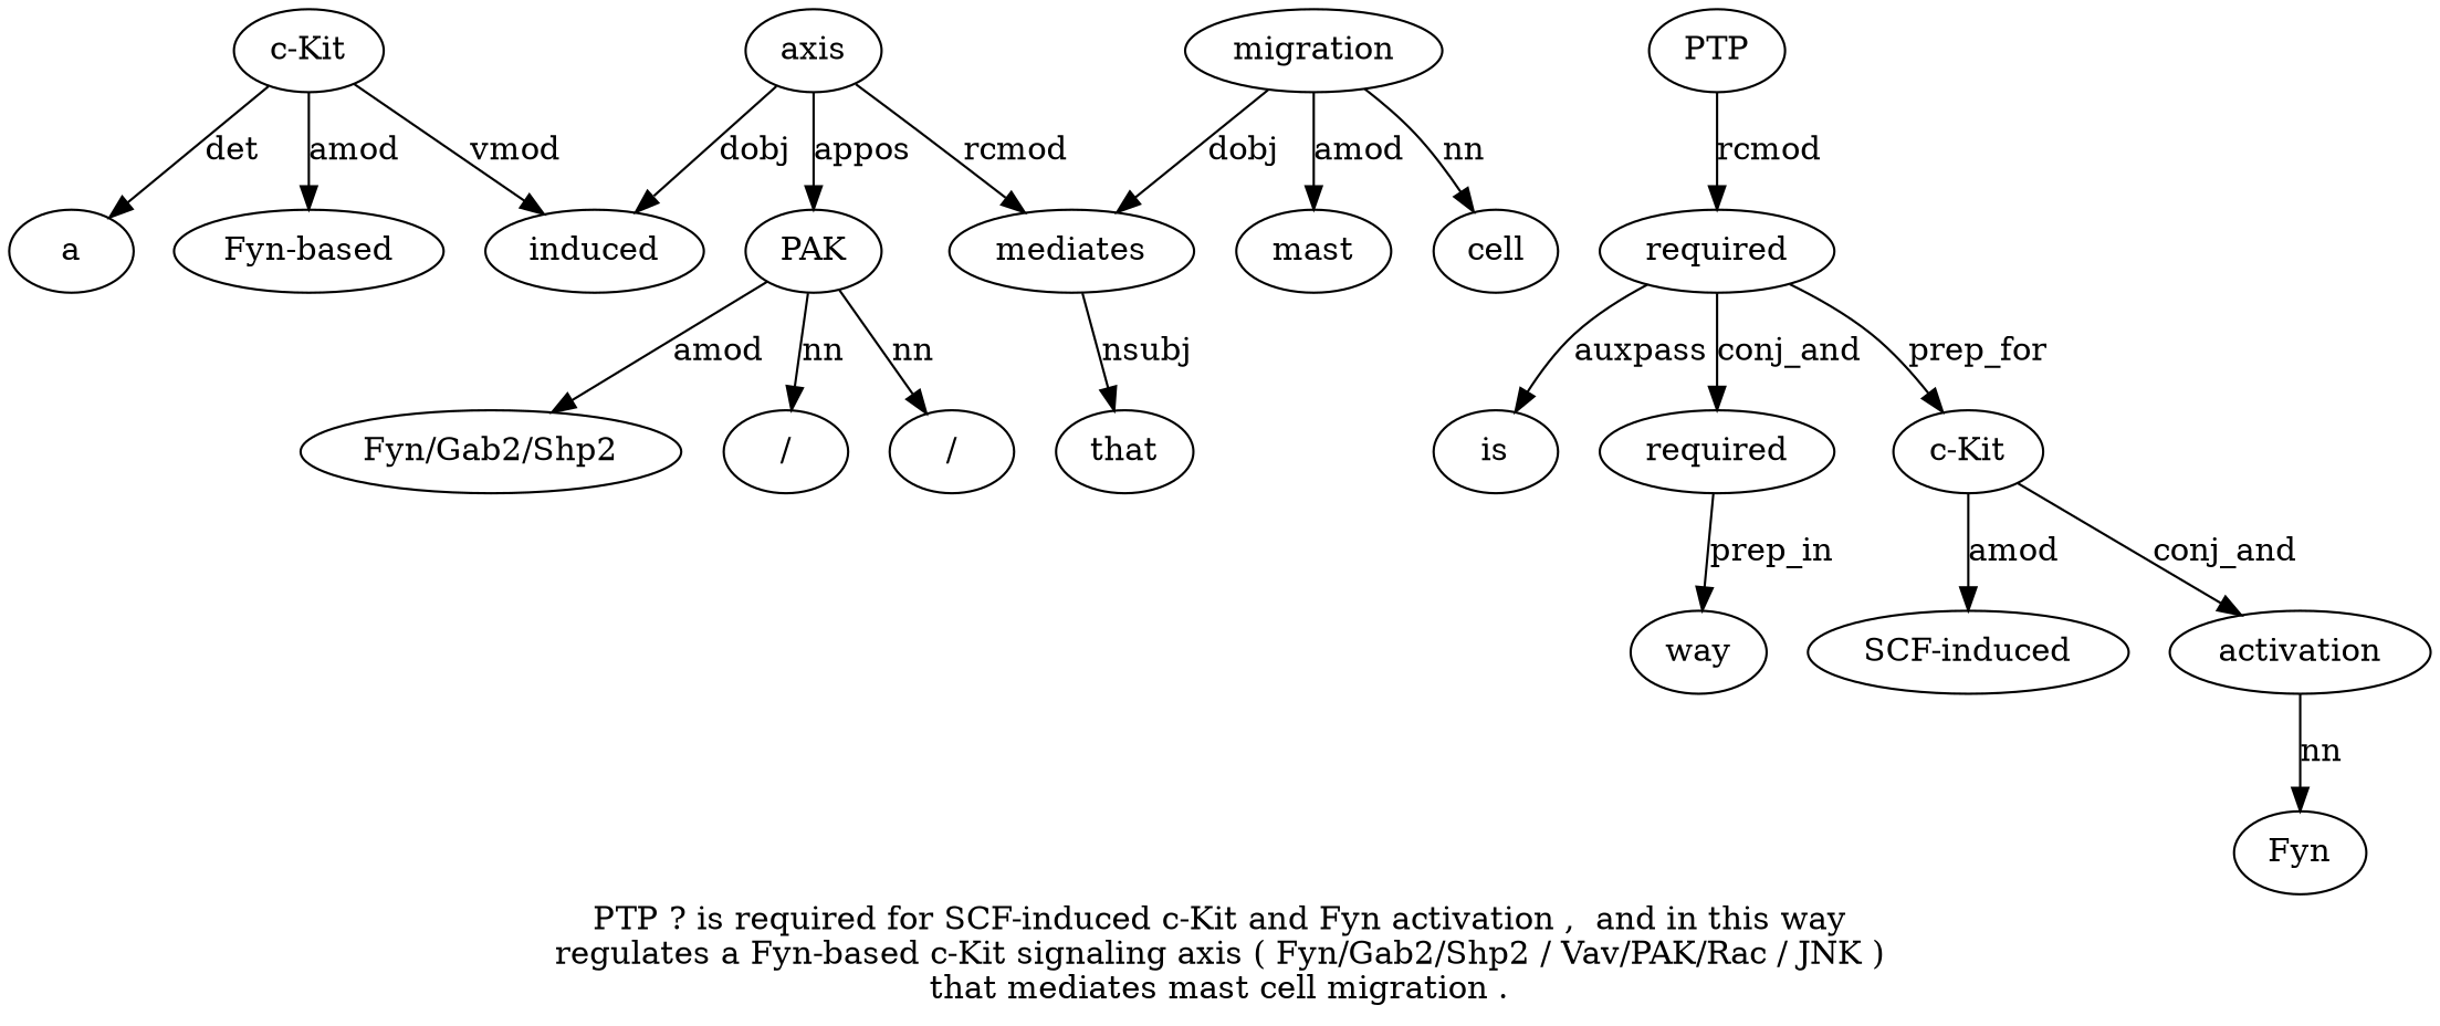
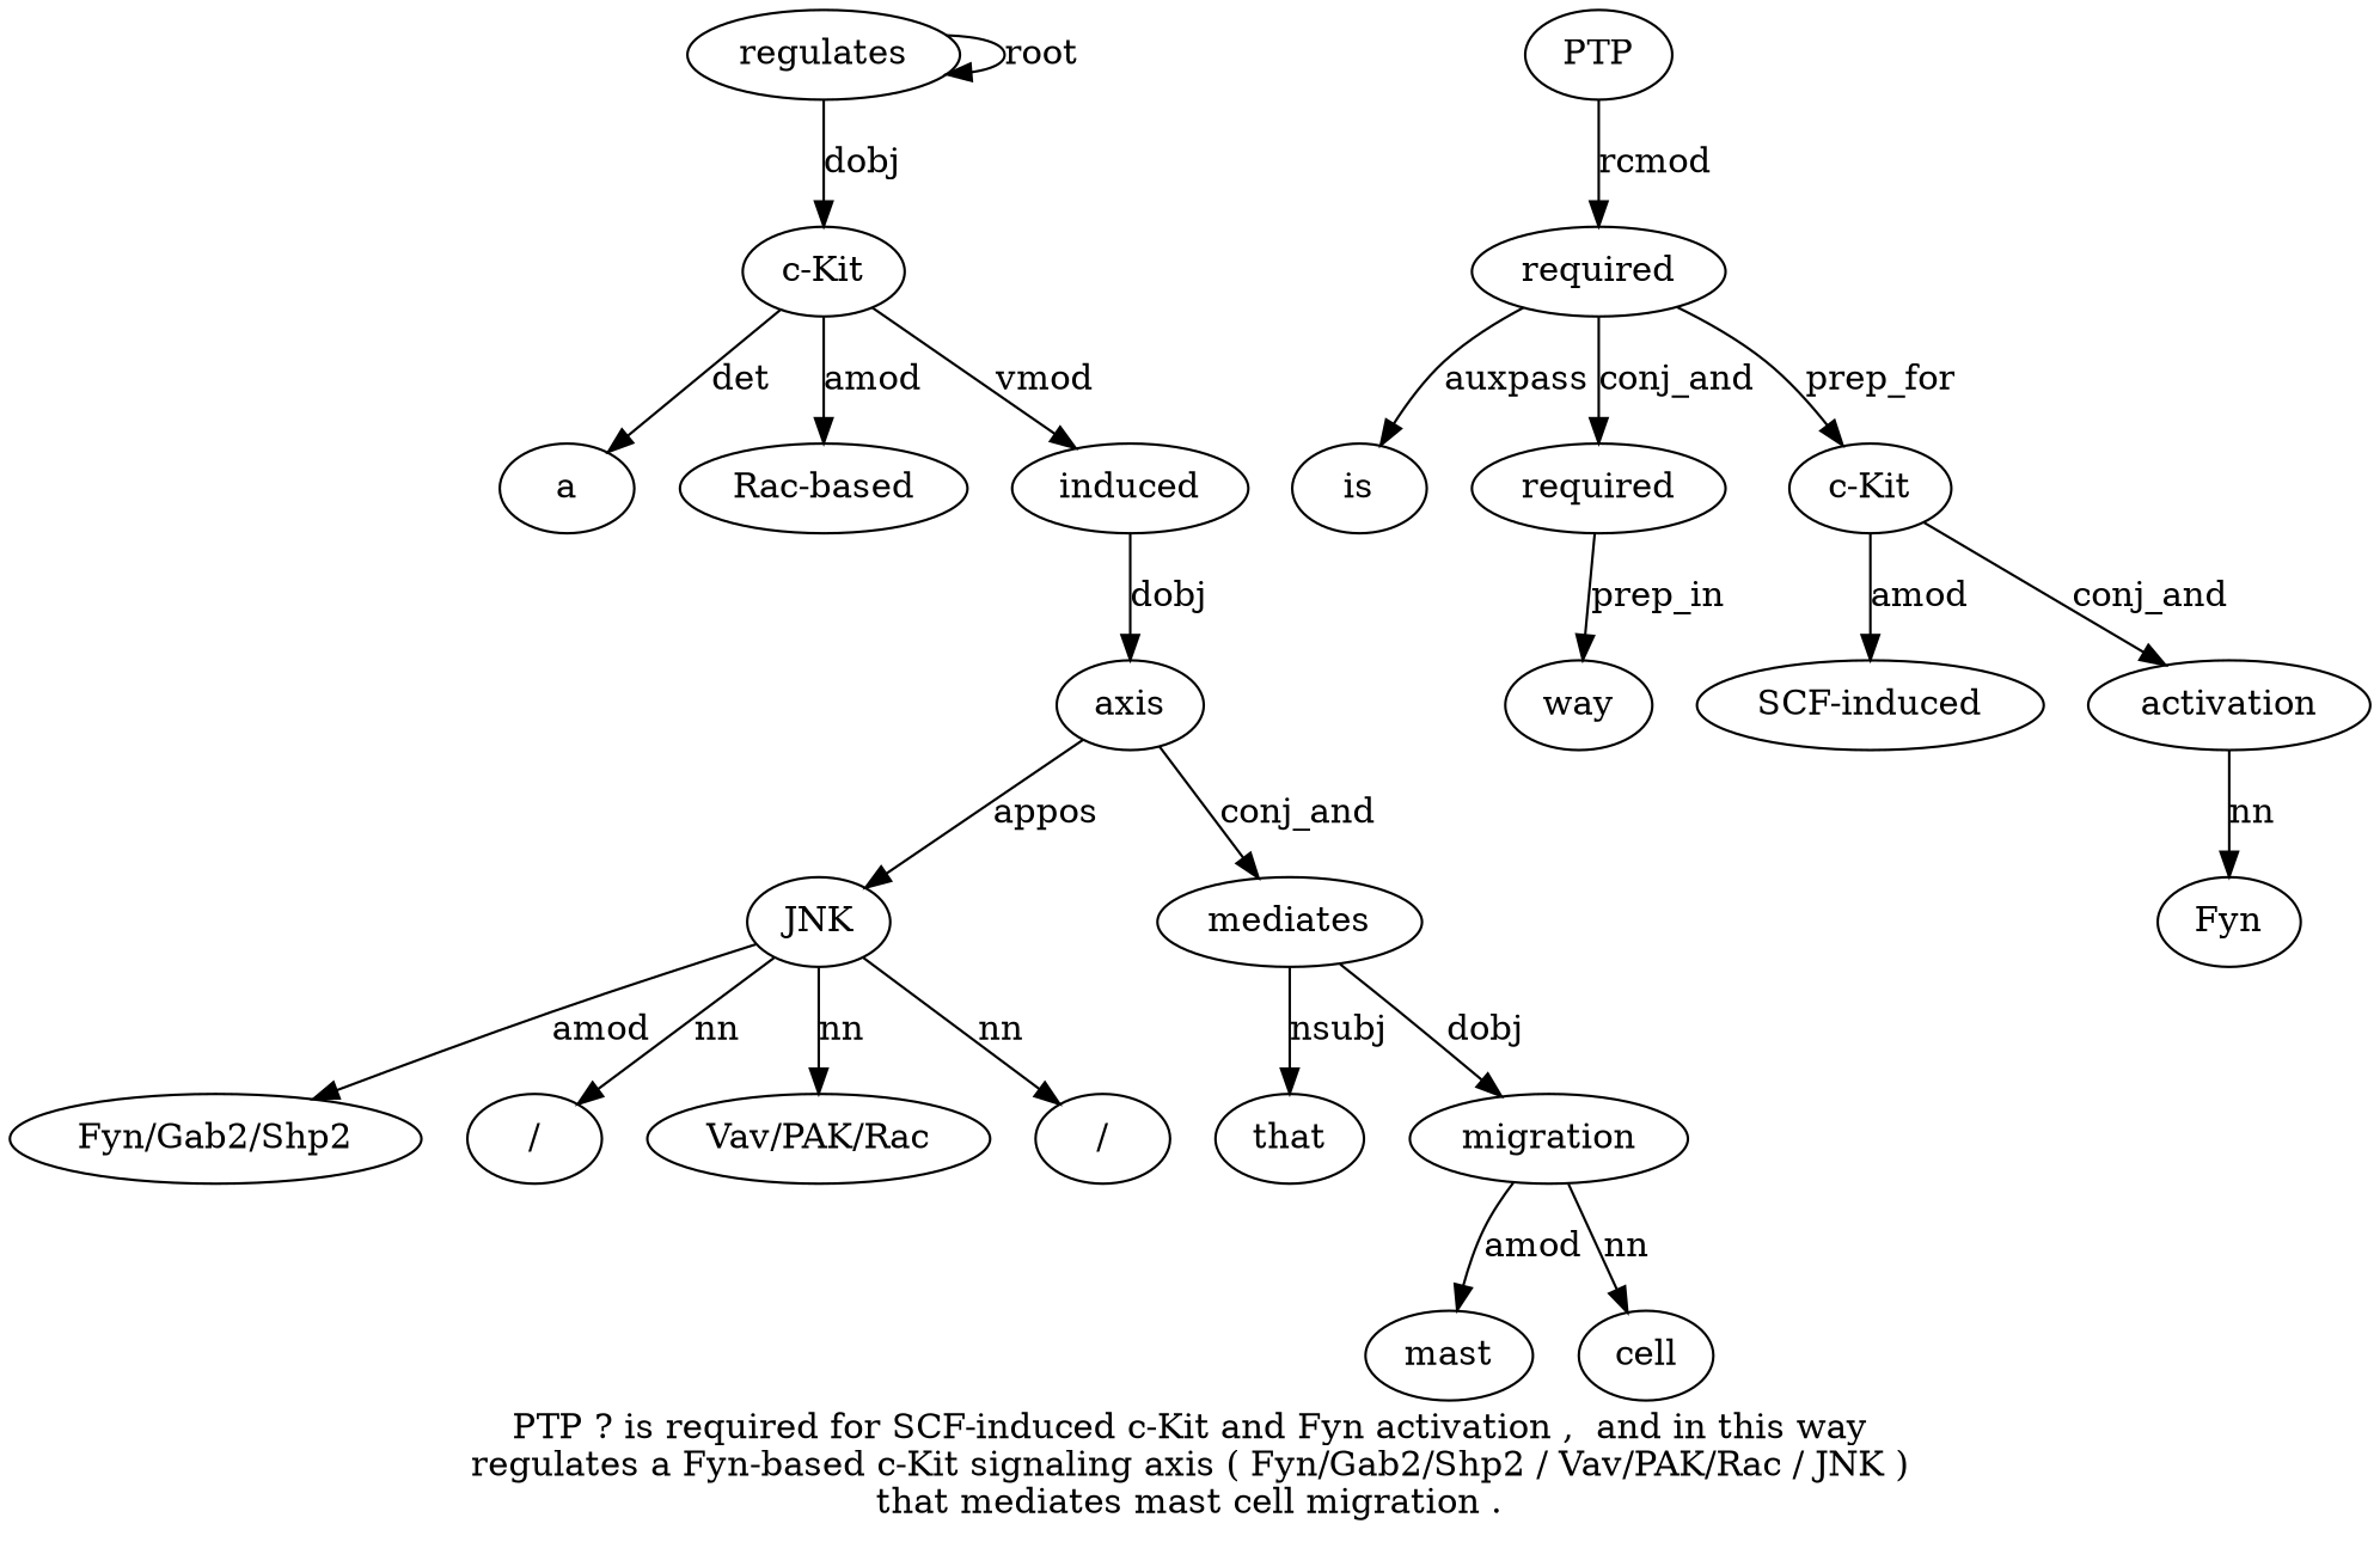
  digraph {
    label="PTP ? is required for SCF-induced c-Kit and Fyn activation ,  and in this way\nregulates a Fyn-based c-Kit signaling axis ( Fyn/Gab2/Shp2 / Vav/PAK/Rac / JNK )\nthat mediates mast cell migration ."
    node [fillcolor=white style=filled]
+   n1 [label=regulates]
    n2 [label="c-Kit"]
    n3 [label=PTP]
    n4 [label=required]
    n5 [label=a]
-   n6 [label="Fyn-based"]
+   n6 [label="Rac-based"]
    n7 [label=induced]
    n8 [label=is]
    n9 [label=required]
    n10 [label="c-Kit"]
    n11 [label=way]
    n12 [label="SCF-induced"]
    n13 [label=activation]
    n14 [label=Fyn]
    n15 [label=axis]
-   n16 [label=PAK]
+   n16 [label=JNK]
    n17 [label=mediates]
    n18 [label="Fyn/Gab2/Shp2"]
    n19 [label="/"]
+   n20 [label="Vav/PAK/Rac"]
    n21 [label="/"]
    n22 [label=that]
    n23 [label=migration]
    n24 [label=mast]
    n25 [label=cell]
+   n1 -> n1 [label=root]
+   n1 -> n2 [label=dobj]
    n2 -> n5 [label=det]
    n2 -> n6 [label=amod]
    n2 -> n7 [label=vmod]
    n3 -> n4 [label=rcmod]
    n4 -> n8 [label=auxpass]
    n4 -> n9 [label=conj_and]
    n4 -> n10 [label=prep_for]
-   n15 -> n7 [label=dobj]
+   n7 -> n15 [label=dobj]
    n9 -> n11 [label=prep_in]
    n10 -> n12 [label=amod]
    n10 -> n13 [label=conj_and]
    n13 -> n14 [label=nn]
    n15 -> n16 [label=appos]
-   n15 -> n17 [label=rcmod]
+   n15 -> n17 [label=conj_and]
    n16 -> n18 [label=amod]
    n16 -> n19 [label=nn]
+   n16 -> n20 [label=nn]
    n16 -> n21 [label=nn]
    n17 -> n22 [label=nsubj]
-   n23 -> n17 [label=dobj]
+   n17 -> n23 [label=dobj]
    n23 -> n24 [label=amod]
    n23 -> n25 [label=nn]
  }
